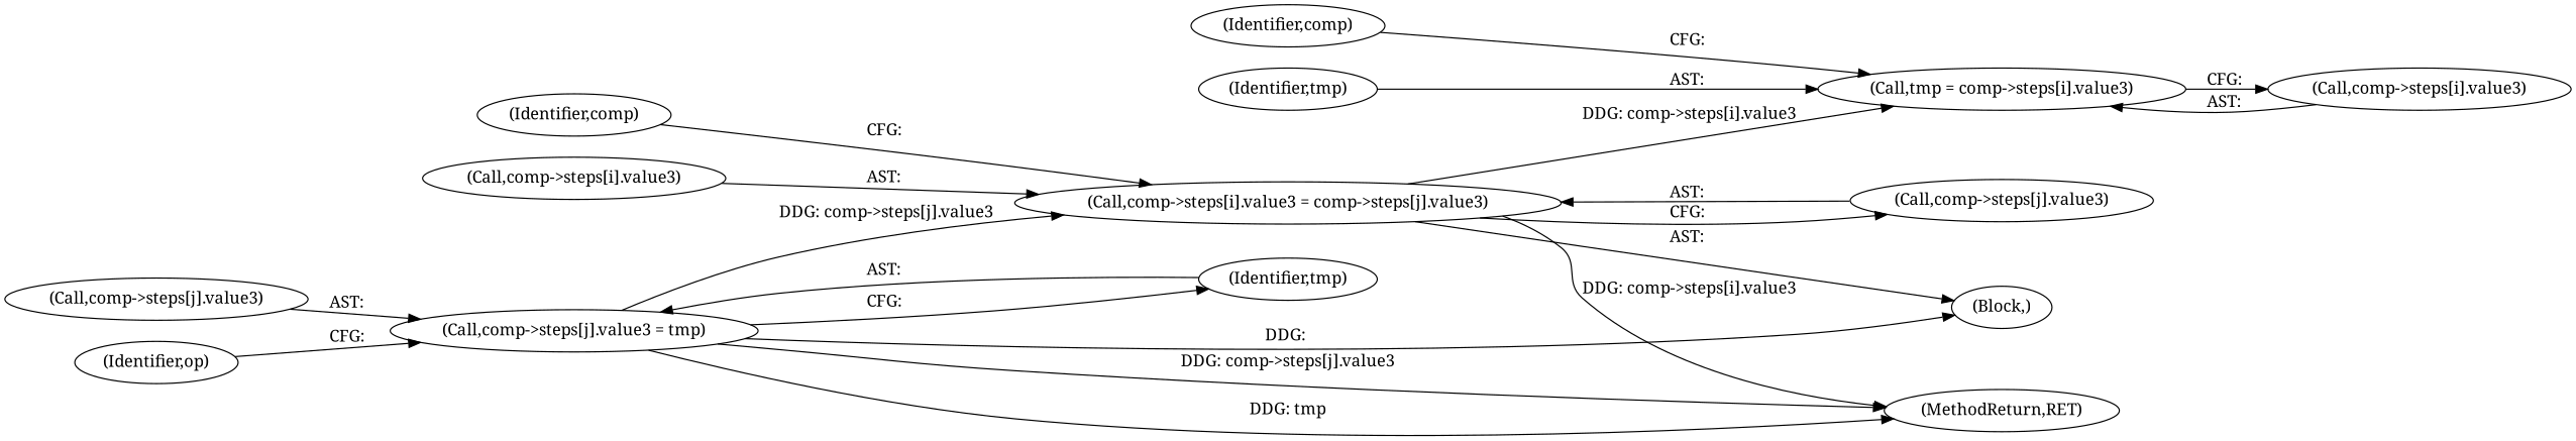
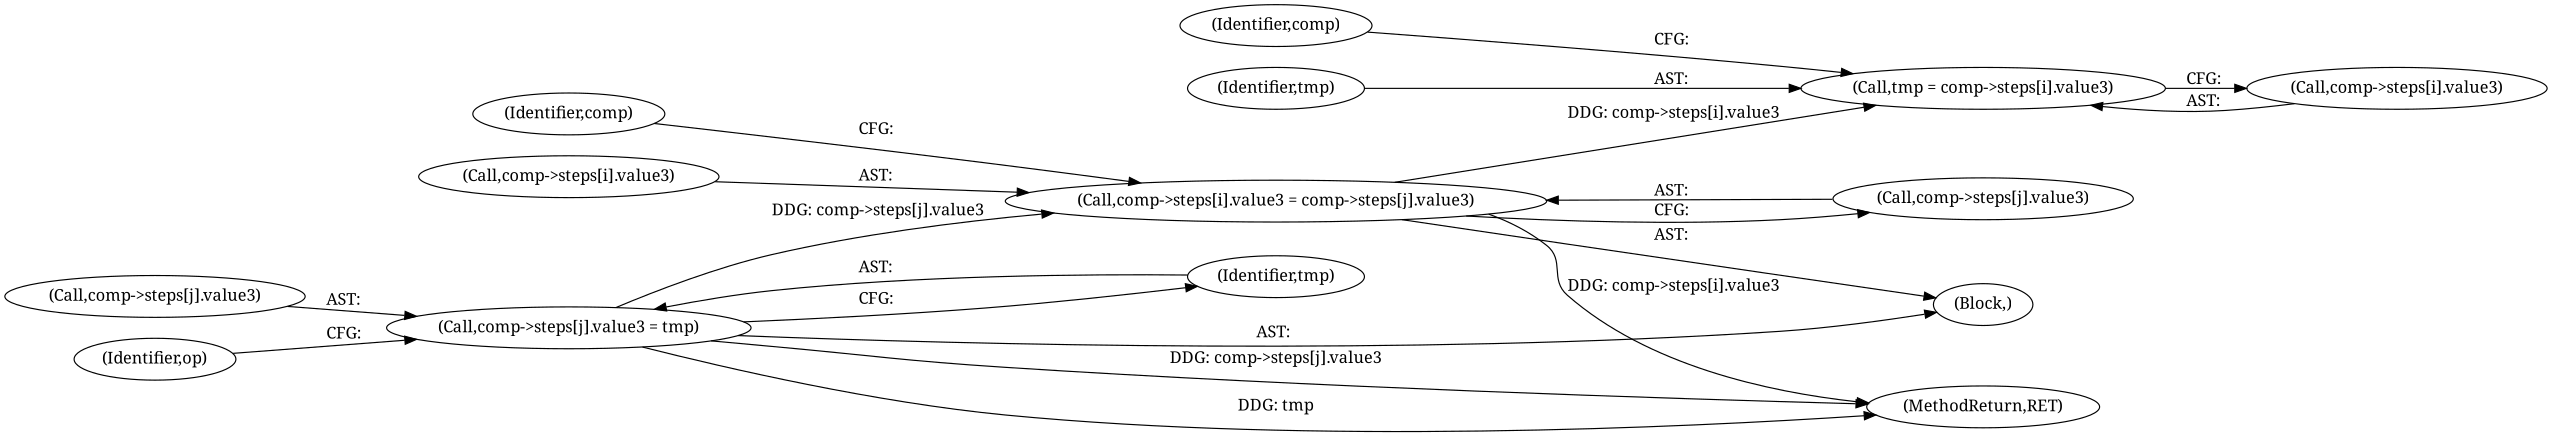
  digraph {
    fontname="Noto Serif"
    rankdir=LR
    node [fontname="Noto Serif"]
    edge [fontname="Noto Serif"]
    n1 [label="(Call,comp->steps[j].value3 = tmp)"]
    n2 [label="(Call,comp->steps[i].value3 = comp->steps[j].value3)"]
    n3 [label="(MethodReturn,RET)"]
    n4 [label="(Identifier,tmp)"]
    n5 [label="(Block,)"]
    n6 [label="(Call,tmp = comp->steps[i].value3)"]
    n7 [label="(Call,comp->steps[j].value3)"]
    n8 [label="(Call,comp->steps[i].value3)"]
    n9 [label="(Identifier,comp)"]
    n10 [label="(Call,comp->steps[j].value3)"]
    n11 [label="(Identifier,comp)"]
    n12 [label="(Identifier,tmp)"]
    n13 [label="(Identifier,op)"]
    n14 [label="(Call,comp->steps[i].value3)"]
    n1 -> n2 [label="DDG: comp->steps[j].value3"]
    n1 -> n3 [label="DDG: comp->steps[j].value3"]
    n1 -> n3 [label="DDG: tmp"]
    n1 -> n4 [label="CFG: "]
-   n1 -> n5 [label="DDG: "]
+   n1 -> n5 [label="AST: "]
    n2 -> n3 [label="DDG: comp->steps[i].value3"]
    n2 -> n5 [label="AST: "]
    n2 -> n6 [label="DDG: comp->steps[i].value3"]
    n2 -> n7 [label="CFG: "]
    n4 -> n1 [label="AST: "]
    n6 -> n8 [label="CFG: "]
    n7 -> n2 [label="AST: "]
    n8 -> n6 [label="AST: "]
    n9 -> n2 [label="CFG: "]
    n10 -> n1 [label="AST: "]
    n11 -> n6 [label="CFG: "]
    n12 -> n6 [label="AST: "]
    n13 -> n1 [label="CFG: "]
    n14 -> n2 [label="AST: "]
  }
